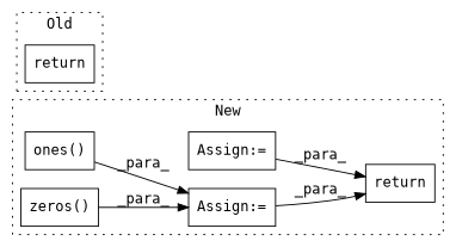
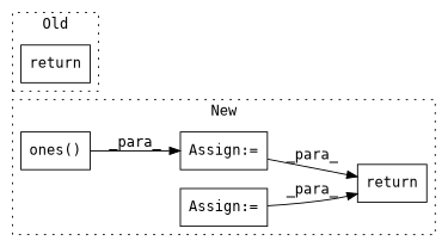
  digraph {
    rankdir=LR
    fontname="DejaVu Sans Mono"
    node [a=75 l=3 shape=box fontname="DejaVu Sans Mono"]
    edge [fontname="DejaVu Sans Mono"]
    n1 [l="11,1" label="ones()" s="4996,5023"]
    n2 [a=68 label="Assign:=" s=4969]
    n3 [a=93 l=7 label=return s=5325]
    n4 [a=68 label="Assign:=" s=5174]
-   n5 [l="12,1" label="zeros()" s="5053,5081"]
    n6 [a=93 l=7 label=return s=4965]
    subgraph cluster_1 {
      label=New
      style=dotted
      n1
      n2
      n3
      n4
-     n5
    }
    subgraph cluster_2 {
      label=Old
      style=dotted
      n6
    }
    n1 -> n2 [label=_para_]
    n2 -> n3 [label=_para_]
    n4 -> n3 [label=_para_]
-   n5 -> n2 [label=_para_]
  }
